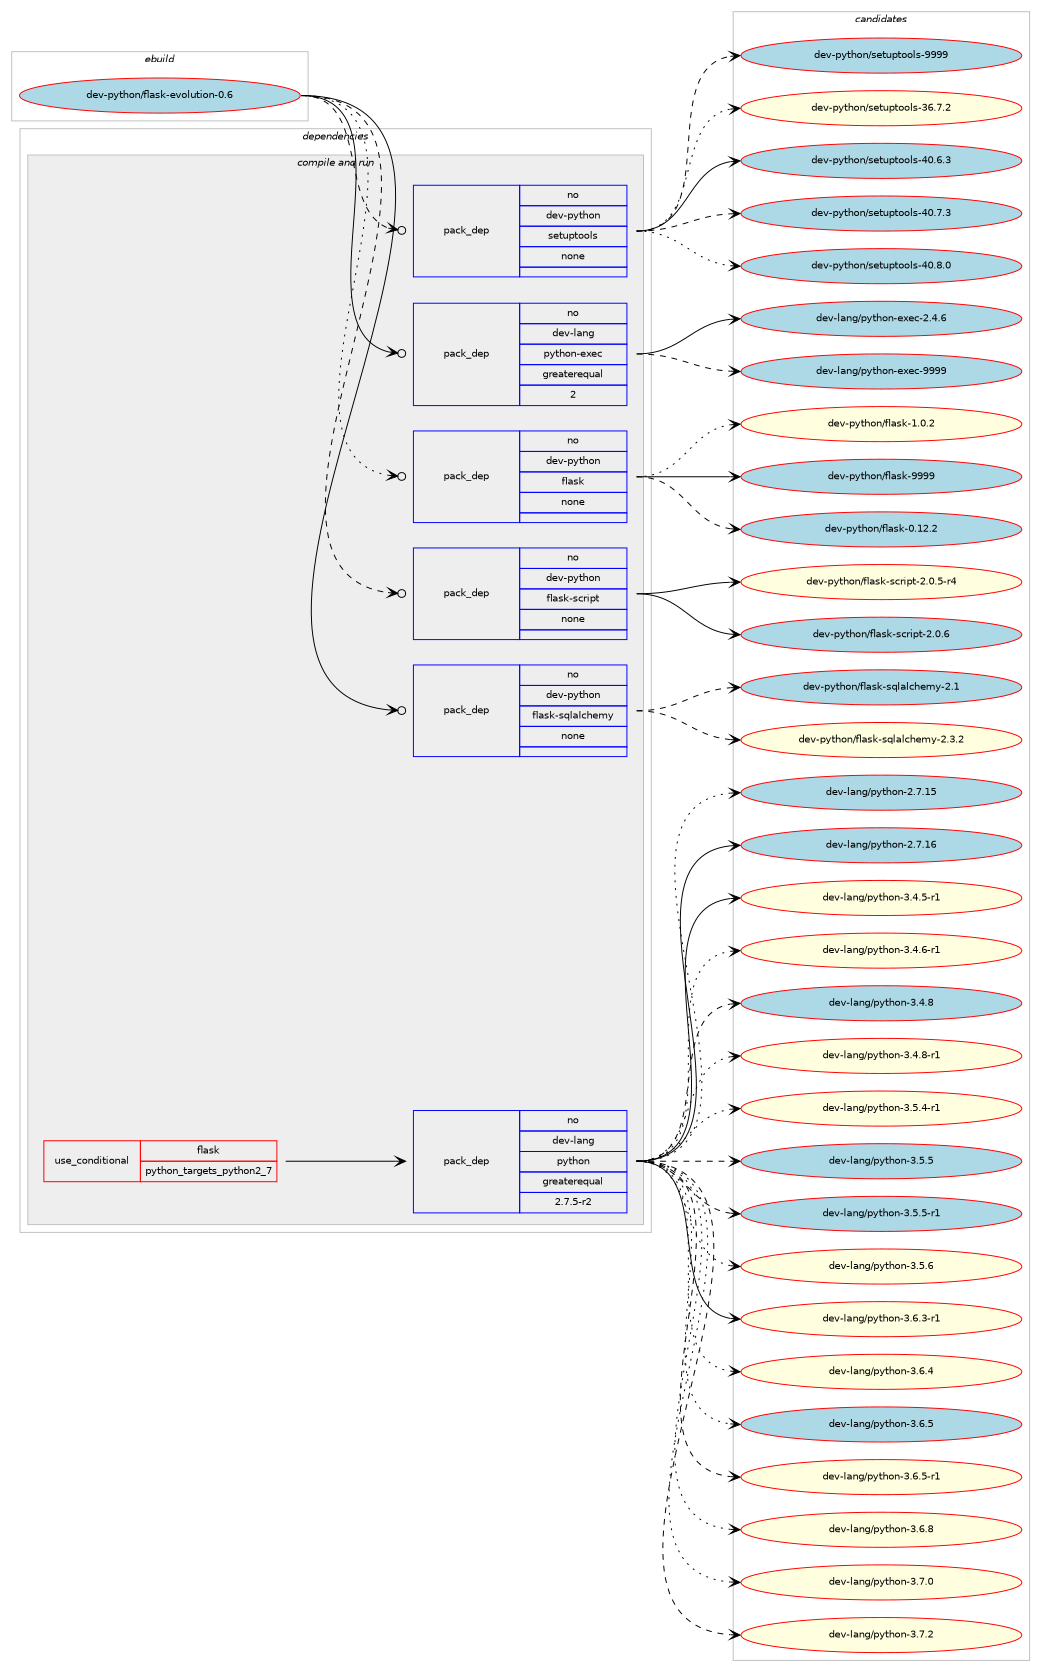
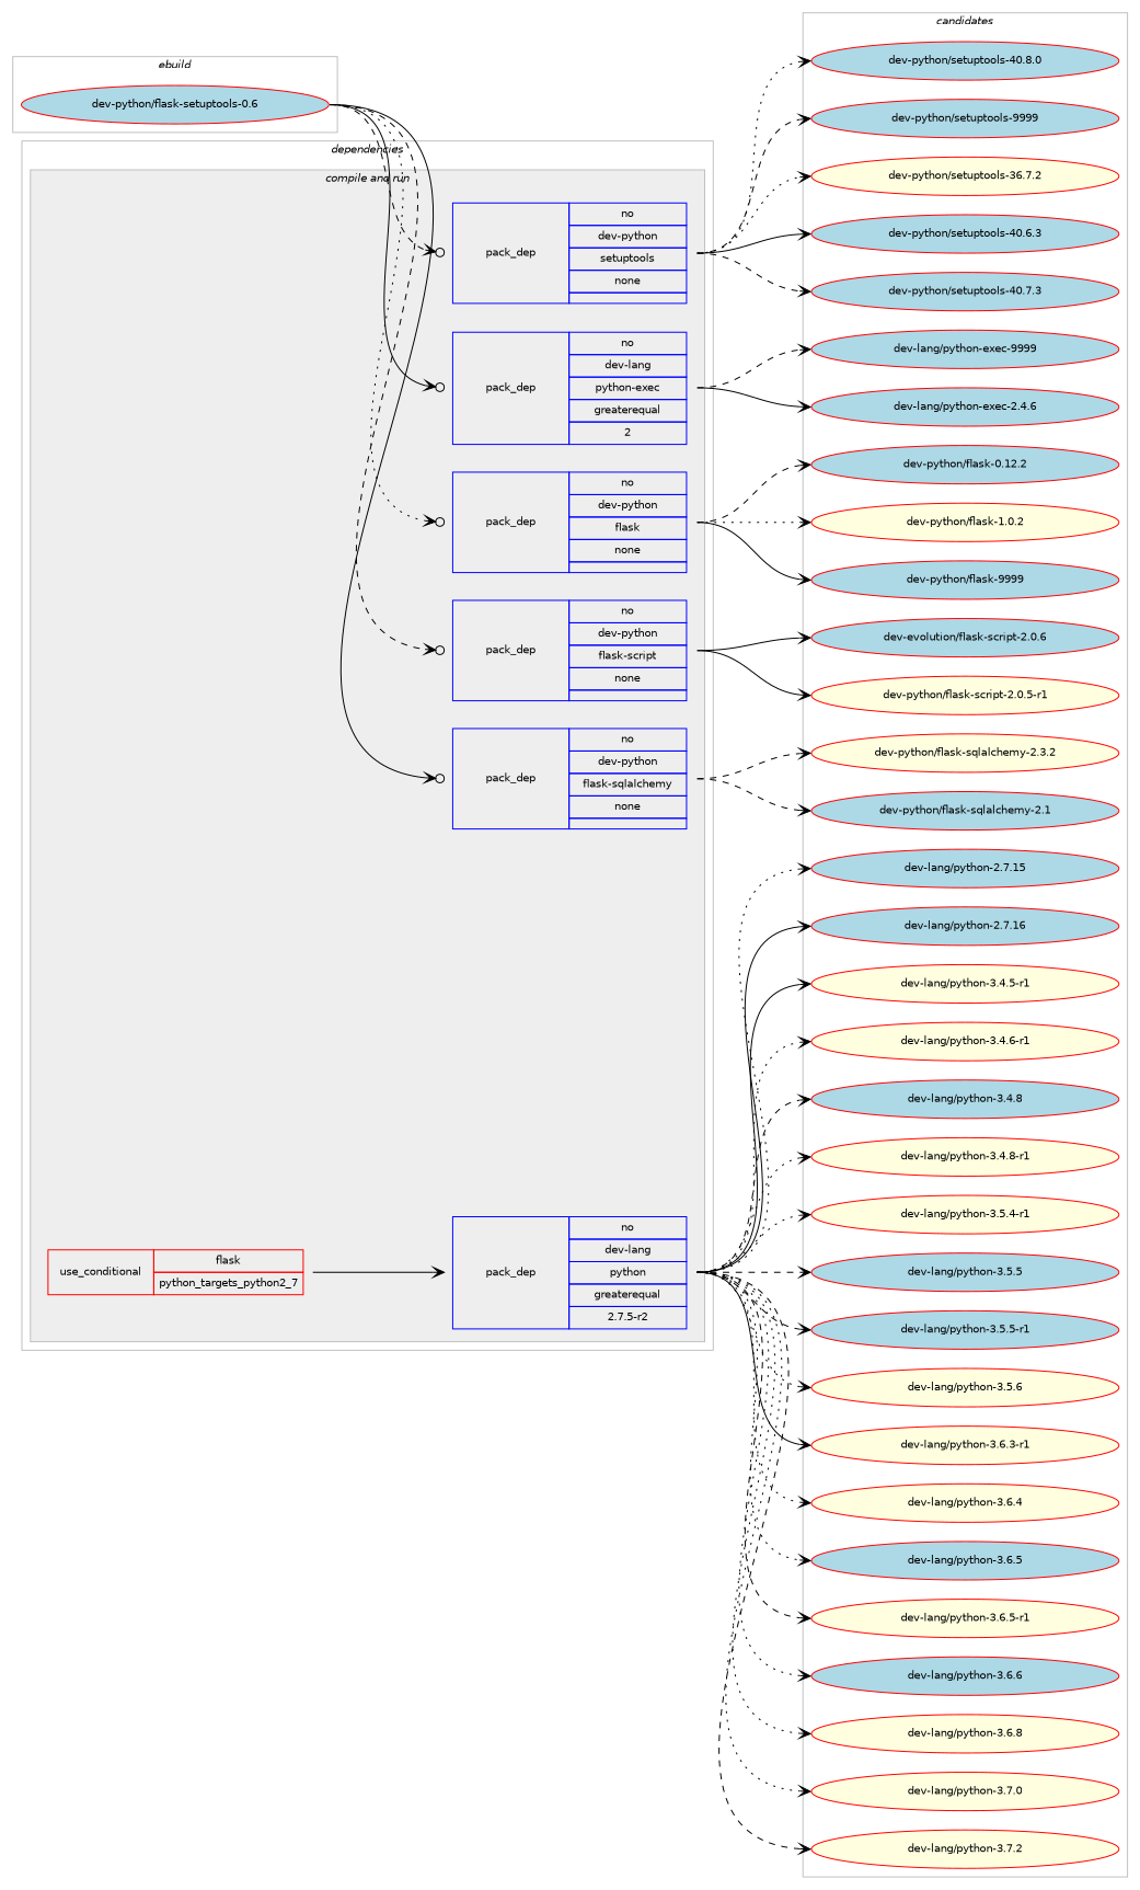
  digraph {
    compound=true
    concentrate=true
    fontname=Helvetica
    fontsize=10
    newrank=true
    rankdir=LR
    ranksep=1.5
    node [color=red fillcolor=lightblue fontname=Helvetica fontsize=10 style=filled]
    edge [arrowhead=vee headport=w style=dotted tailport=e weight=100]
-   n1 [label="dev-python/flask-evolution-0.6" width=4]
+   n1 [label="dev-python/flask-setuptools-0.6" width=4]
    n2 [color=blue label=<<TABLE BORDER="0" CELLBORDER="1" CELLSPACING="0" CELLPADDING="4" WIDTH="220"><TR><TD ROWSPAN="6" CELLPADDING="30">pack_dep</TD></TR><TR><TD WIDTH="110">no</TD></TR><TR><TD>dev-lang</TD></TR><TR><TD>python</TD></TR><TR><TD>greaterequal</TD></TR><TR><TD>2.7.5-r2</TD></TR></TABLE>> shape=none fillcolor="" style=""]
    n3 [label=<<TABLE BORDER="0" CELLBORDER="1" CELLSPACING="0" CELLPADDING="4"><TR><TD ROWSPAN="3" CELLPADDING="10">use_conditional</TD></TR><TR><TD>flask</TD></TR><TR><TD>python_targets_python2_7</TD></TR></TABLE>> shape=none fillcolor="" style=""]
    n4 [color=blue label=<<TABLE BORDER="0" CELLBORDER="1" CELLSPACING="0" CELLPADDING="4" WIDTH="220"><TR><TD ROWSPAN="6" CELLPADDING="30">pack_dep</TD></TR><TR><TD WIDTH="110">no</TD></TR><TR><TD>dev-lang</TD></TR><TR><TD>python-exec</TD></TR><TR><TD>greaterequal</TD></TR><TR><TD>2</TD></TR></TABLE>> shape=none fillcolor="" style=""]
    n5 [color=blue label=<<TABLE BORDER="0" CELLBORDER="1" CELLSPACING="0" CELLPADDING="4" WIDTH="220"><TR><TD ROWSPAN="6" CELLPADDING="30">pack_dep</TD></TR><TR><TD WIDTH="110">no</TD></TR><TR><TD>dev-python</TD></TR><TR><TD>flask</TD></TR><TR><TD>none</TD></TR><TR><TD></TD></TR></TABLE>> shape=none fillcolor="" style=""]
    n6 [color=blue label=<<TABLE BORDER="0" CELLBORDER="1" CELLSPACING="0" CELLPADDING="4" WIDTH="220"><TR><TD ROWSPAN="6" CELLPADDING="30">pack_dep</TD></TR><TR><TD WIDTH="110">no</TD></TR><TR><TD>dev-python</TD></TR><TR><TD>flask-script</TD></TR><TR><TD>none</TD></TR><TR><TD></TD></TR></TABLE>> shape=none fillcolor="" style=""]
    n7 [color=blue label=<<TABLE BORDER="0" CELLBORDER="1" CELLSPACING="0" CELLPADDING="4" WIDTH="220"><TR><TD ROWSPAN="6" CELLPADDING="30">pack_dep</TD></TR><TR><TD WIDTH="110">no</TD></TR><TR><TD>dev-python</TD></TR><TR><TD>flask-sqlalchemy</TD></TR><TR><TD>none</TD></TR><TR><TD></TD></TR></TABLE>> shape=none fillcolor="" style=""]
    n8 [color=blue label=<<TABLE BORDER="0" CELLBORDER="1" CELLSPACING="0" CELLPADDING="4" WIDTH="220"><TR><TD ROWSPAN="6" CELLPADDING="30">pack_dep</TD></TR><TR><TD WIDTH="110">no</TD></TR><TR><TD>dev-python</TD></TR><TR><TD>setuptools</TD></TR><TR><TD>none</TD></TR><TR><TD></TD></TR></TABLE>> shape=none fillcolor="" style=""]
    n9 [label="dev-lang/python-2.7.15" width=4]
    n10 [label="dev-lang/python-2.7.16" width=4]
    n11 [fillcolor=lightyellow label="dev-lang/python-3.4.5-r1" width=4]
    n12 [fillcolor=lightyellow label="dev-lang/python-3.4.6-r1" width=4]
    n13 [label="dev-lang/python-3.4.8" width=4]
    n14 [fillcolor=lightyellow label="dev-lang/python-3.4.8-r1" width=4]
    n15 [fillcolor=lightyellow label="dev-lang/python-3.5.4-r1" width=4]
    n16 [label="dev-lang/python-3.5.5" width=4]
    n17 [label="dev-lang/python-3.5.5-r1" width=4]
    n18 [fillcolor=lightyellow label="dev-lang/python-3.5.6" width=4]
    n19 [fillcolor=lightyellow label="dev-lang/python-3.6.3-r1" width=4]
    n20 [fillcolor=lightyellow label="dev-lang/python-3.6.4" width=4]
    n21 [label="dev-lang/python-3.6.5" width=4]
    n22 [fillcolor=lightyellow label="dev-lang/python-3.6.5-r1" width=4]
+   n23 [label="dev-lang/python-3.6.6" width=4]
    n24 [fillcolor=lightyellow label="dev-lang/python-3.6.8" width=4]
    n25 [fillcolor=lightyellow label="dev-lang/python-3.7.0" width=4]
    n26 [fillcolor=lightyellow label="dev-lang/python-3.7.2" width=4]
    n27 [label="dev-lang/python-exec-2.4.6" width=4]
    n28 [label="dev-lang/python-exec-9999" width=4]
    n29 [label="dev-python/flask-0.12.2" width=4]
    n30 [fillcolor=lightyellow label="dev-python/flask-1.0.2" width=4]
    n31 [label="dev-python/flask-9999" width=4]
-   n32 [fillcolor=lightyellow label="dev-python/flask-script-2.0.5-r4" width=4]
-   n33 [label="dev-python/flask-script-2.0.6" width=4]
+   n32 [fillcolor=lightyellow label="dev-python/flask-script-2.0.5-r1" width=4]
+   n33 [label="dev-evolution/flask-script-2.0.6" width=4]
    n34 [label="dev-python/flask-sqlalchemy-2.1" width=4]
    n35 [fillcolor=lightyellow label="dev-python/flask-sqlalchemy-2.3.2" width=4]
    n36 [fillcolor=lightyellow label="dev-python/setuptools-36.7.2" width=4]
    n37 [label="dev-python/setuptools-40.6.3" width=4]
    n38 [label="dev-python/setuptools-40.7.3" width=4]
    n39 [label="dev-python/setuptools-40.8.0" width=4]
    n40 [label="dev-python/setuptools-9999" width=4]
    subgraph cluster_1 {
      color=gray
      label=<<i>ebuild</i>>
      rank=same
      n1
    }
    subgraph cluster_2 {
      color=gray
      label=<<i>dependencies</i>>
      subgraph cluster_3 {
        color=gray
        fillcolor="#eeeeee"
        label=<<i>compile</i>>
        style=filled
      }
      subgraph cluster_4 {
        color=gray
        fillcolor="#eeeeee"
        label=<<i>compile and run</i>>
        style=filled
        subgraph sub_5 {
          color=gray
          fillcolor="#eeeeee"
          label=<<i>compile and run</i>>
          style=filled
          n4
        }
        subgraph sub_6 {
          color=gray
          fillcolor="#eeeeee"
          label=<<i>compile and run</i>>
          style=filled
          n3
          subgraph sub_7 {
            color=gray
            fillcolor="#eeeeee"
            label=<<i>compile and run</i>>
            style=filled
            n2
          }
        }
        subgraph sub_8 {
          color=gray
          fillcolor="#eeeeee"
          label=<<i>compile and run</i>>
          style=filled
          n5
        }
        subgraph sub_9 {
          color=gray
          fillcolor="#eeeeee"
          label=<<i>compile and run</i>>
          style=filled
          n6
        }
        subgraph sub_10 {
          color=gray
          fillcolor="#eeeeee"
          label=<<i>compile and run</i>>
          style=filled
          n7
        }
        subgraph sub_11 {
          color=gray
          fillcolor="#eeeeee"
          label=<<i>compile and run</i>>
          style=filled
          n8
        }
      }
      subgraph cluster_12 {
        color=gray
        fillcolor="#eeeeee"
        label=<<i>run</i>>
        style=filled
      }
    }
    subgraph cluster_13 {
      color=gray
      label=<<i>candidates</i>>
      rank=same
      subgraph sub_14 {
        color=black
        label=<<i>candidates</i>>
        nodesep=1
        rank=same
        n9
        n10
        n11
        n12
        n13
        n14
        n15
        n16
        n17
        n18
        n19
        n20
        n21
        n22
+       n23
        n24
        n25
        n26
      }
      subgraph sub_15 {
        color=black
        label=<<i>candidates</i>>
        nodesep=1
        rank=same
        n27
        n28
      }
      subgraph sub_16 {
        color=black
        label=<<i>candidates</i>>
        nodesep=1
        rank=same
        n29
        n30
        n31
      }
      subgraph sub_17 {
        color=black
        label=<<i>candidates</i>>
        nodesep=1
        rank=same
        n32
        n33
      }
      subgraph sub_18 {
        color=black
        label=<<i>candidates</i>>
        nodesep=1
        rank=same
        n34
        n35
      }
      subgraph sub_19 {
        color=black
        label=<<i>candidates</i>>
        nodesep=1
        rank=same
        n36
        n37
        n38
        n39
        n40
      }
    }
    n1 -> n4 [arrowhead=odotvee style=solid weight=20]
    n1 -> n5 [arrowhead=odotvee weight=20]
    n1 -> n6 [arrowhead=odotvee style=dashed weight=20]
    n1 -> n7 [arrowhead=odotvee style=solid weight=20]
    n1 -> n8 [arrowhead=odotvee style=dashed weight=20]
    n2 -> n9
    n2 -> n10 [style=solid]
    n2 -> n11 [style=solid]
    n2 -> n12
    n2 -> n13 [style=dashed]
    n2 -> n14
    n2 -> n15
    n2 -> n16 [style=dashed]
    n2 -> n17 [style=dashed]
    n2 -> n18
    n2 -> n19 [style=solid]
    n2 -> n20
    n2 -> n21
    n2 -> n22 [style=dashed]
+   n2 -> n23
    n2 -> n24
    n2 -> n25
    n2 -> n26 [style=dashed]
    n3 -> n2 [style=solid weight=20]
    n4 -> n27 [style=solid]
    n4 -> n28 [style=dashed]
    n5 -> n29 [style=dashed]
    n5 -> n30
    n5 -> n31 [style=solid]
    n6 -> n32 [style=solid]
    n6 -> n33 [style=solid]
    n7 -> n34 [style=dashed]
    n7 -> n35 [style=dashed]
    n8 -> n36
    n8 -> n37 [style=solid]
    n8 -> n38 [style=dashed]
    n8 -> n39
    n8 -> n40 [style=dashed]
  }
